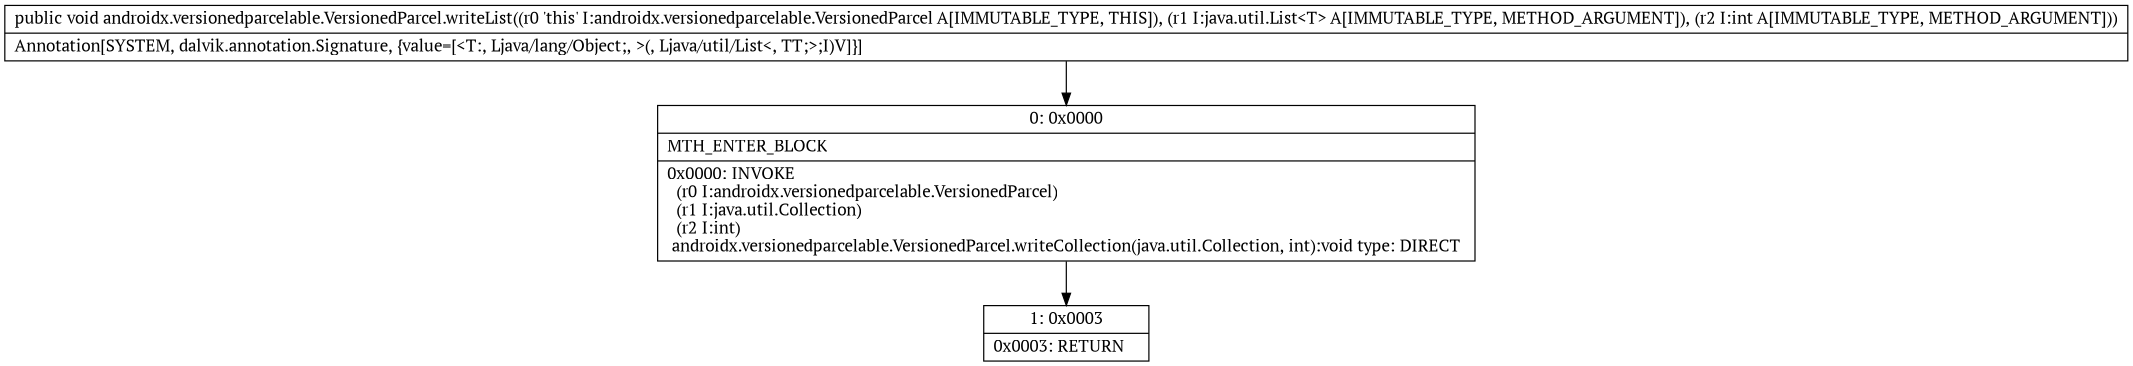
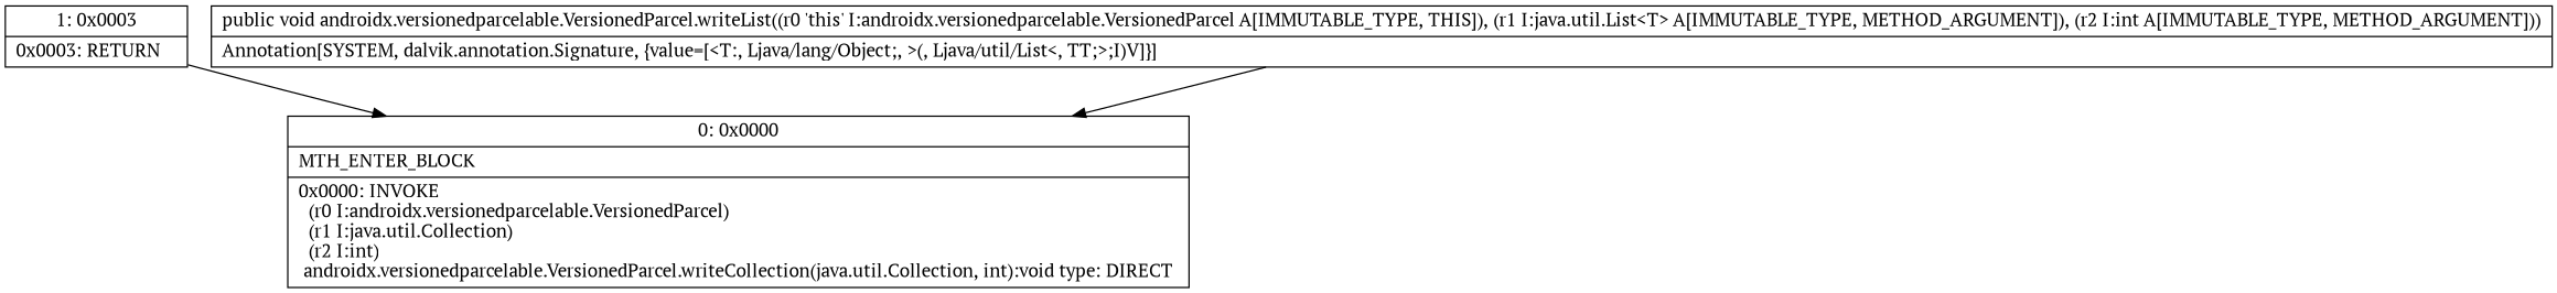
  digraph {
    fontname="PT Serif"
    node [shape=record fontname="PT Serif"]
    edge [fontname="PT Serif"]
    n1 [label="{0\:\ 0x0000|MTH_ENTER_BLOCK\l|0x0000: INVOKE  \l  (r0 I:androidx.versionedparcelable.VersionedParcel)\l  (r1 I:java.util.Collection)\l  (r2 I:int)\l androidx.versionedparcelable.VersionedParcel.writeCollection(java.util.Collection, int):void type: DIRECT \l}"]
    n2 [label="{1\:\ 0x0003|0x0003: RETURN   \l}"]
    n3 [label="{public void androidx.versionedparcelable.VersionedParcel.writeList((r0 'this' I:androidx.versionedparcelable.VersionedParcel A[IMMUTABLE_TYPE, THIS]), (r1 I:java.util.List\<T\> A[IMMUTABLE_TYPE, METHOD_ARGUMENT]), (r2 I:int A[IMMUTABLE_TYPE, METHOD_ARGUMENT]))  | Annotation[SYSTEM, dalvik.annotation.Signature, \{value=[\<T:, Ljava\/lang\/Object;, \>(, Ljava\/util\/List\<, TT;\>;I)V]\}]\l}"]
-   n1 -> n2
+   n2 -> n1
    n3 -> n1
  }
